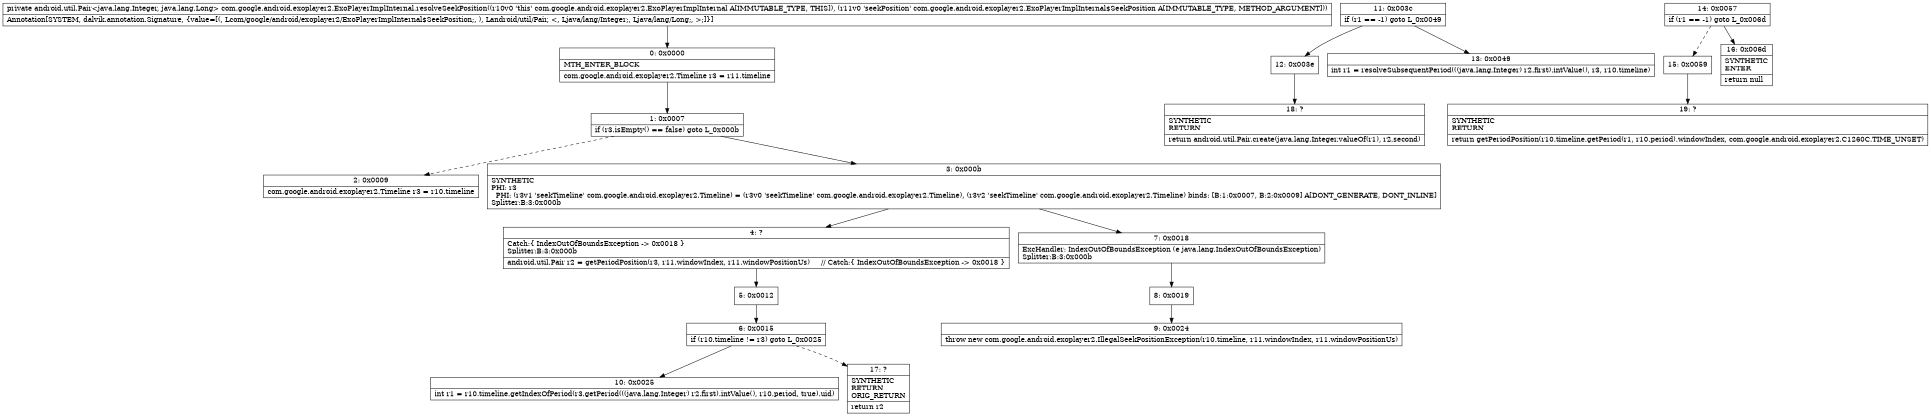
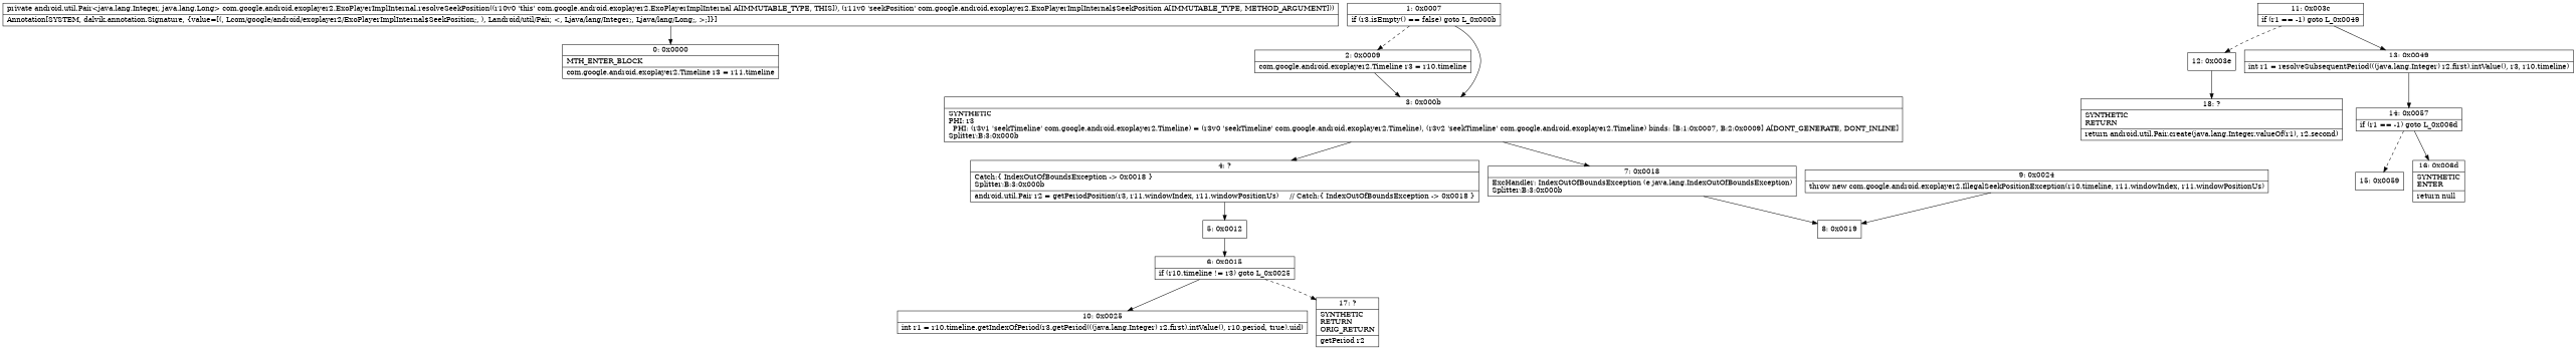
  digraph {
    node [shape=record]
    n1 [label="{0\:\ 0x0000|MTH_ENTER_BLOCK\l|com.google.android.exoplayer2.Timeline r3 = r11.timeline\l}"]
    n2 [label="{1\:\ 0x0007|if (r3.isEmpty() == false) goto L_0x000b\l}"]
    n3 [label="{2\:\ 0x0009|com.google.android.exoplayer2.Timeline r3 = r10.timeline\l}"]
    n4 [label="{3\:\ 0x000b|SYNTHETIC\lPHI: r3 \l  PHI: (r3v1 'seekTimeline' com.google.android.exoplayer2.Timeline) = (r3v0 'seekTimeline' com.google.android.exoplayer2.Timeline), (r3v2 'seekTimeline' com.google.android.exoplayer2.Timeline) binds: [B:1:0x0007, B:2:0x0009] A[DONT_GENERATE, DONT_INLINE]\lSplitter:B:3:0x000b\l}"]
    n5 [label="{4\:\ ?|Catch:\{ IndexOutOfBoundsException \-\> 0x0018 \}\lSplitter:B:3:0x000b\l|android.util.Pair r2 = getPeriodPosition(r3, r11.windowIndex, r11.windowPositionUs)     \/\/ Catch:\{ IndexOutOfBoundsException \-\> 0x0018 \}\l}"]
    n6 [label="{7\:\ 0x0018|ExcHandler: IndexOutOfBoundsException (e java.lang.IndexOutOfBoundsException)\lSplitter:B:3:0x000b\l}"]
    n7 [label="{5\:\ 0x0012}"]
    n8 [label="{8\:\ 0x0019}"]
    n9 [label="{6\:\ 0x0015|if (r10.timeline != r3) goto L_0x0025\l}"]
    n10 [label="{10\:\ 0x0025|int r1 = r10.timeline.getIndexOfPeriod(r3.getPeriod(((java.lang.Integer) r2.first).intValue(), r10.period, true).uid)\l}"]
-   n11 [label="{17\:\ ?|SYNTHETIC\lRETURN\lORIG_RETURN\l|return r2\l}"]
+   n11 [label="{17\:\ ?|SYNTHETIC\lRETURN\lORIG_RETURN\l|getPeriod r2\l}"]
    n12 [label="{9\:\ 0x0024|throw new com.google.android.exoplayer2.IllegalSeekPositionException(r10.timeline, r11.windowIndex, r11.windowPositionUs)\l}"]
    n13 [label="{11\:\ 0x003c|if (r1 == \-1) goto L_0x0049\l}"]
    n14 [label="{12\:\ 0x003e}"]
    n15 [label="{13\:\ 0x0049|int r1 = resolveSubsequentPeriod(((java.lang.Integer) r2.first).intValue(), r3, r10.timeline)\l}"]
    n16 [label="{18\:\ ?|SYNTHETIC\lRETURN\l|return android.util.Pair.create(java.lang.Integer.valueOf(r1), r2.second)\l}"]
    n17 [label="{14\:\ 0x0057|if (r1 == \-1) goto L_0x006d\l}"]
    n18 [label="{15\:\ 0x0059}"]
    n19 [label="{16\:\ 0x006d|SYNTHETIC\lENTER\l|return null\l}"]
-   n20 [label="{19\:\ ?|SYNTHETIC\lRETURN\l|return getPeriodPosition(r10.timeline.getPeriod(r1, r10.period).windowIndex, com.google.android.exoplayer2.C1260C.TIME_UNSET)\l}"]
    n21 [label="{private android.util.Pair\<java.lang.Integer, java.lang.Long\> com.google.android.exoplayer2.ExoPlayerImplInternal.resolveSeekPosition((r10v0 'this' com.google.android.exoplayer2.ExoPlayerImplInternal A[IMMUTABLE_TYPE, THIS]), (r11v0 'seekPosition' com.google.android.exoplayer2.ExoPlayerImplInternal$SeekPosition A[IMMUTABLE_TYPE, METHOD_ARGUMENT]))  | Annotation[SYSTEM, dalvik.annotation.Signature, \{value=[(, Lcom\/google\/android\/exoplayer2\/ExoPlayerImplInternal$SeekPosition;, ), Landroid\/util\/Pair, \<, Ljava\/lang\/Integer;, Ljava\/lang\/Long;, \>;]\}]\l}"]
-   n1 -> n2
    n2 -> n3 [style=dashed]
    n2 -> n4
+   n3 -> n4
    n4 -> n5
    n4 -> n6
    n5 -> n7
    n6 -> n8
    n7 -> n9
-   n8 -> n12
+   n12 -> n8
    n9 -> n10
    n9 -> n11 [style=dashed]
-   n13 -> n14 [style=solid]
+   n13 -> n14 [style=dashed]
    n13 -> n15
    n14 -> n16
+   n15 -> n17
    n17 -> n18 [style=dashed]
    n17 -> n19
-   n18 -> n20
    n21 -> n1
  }
